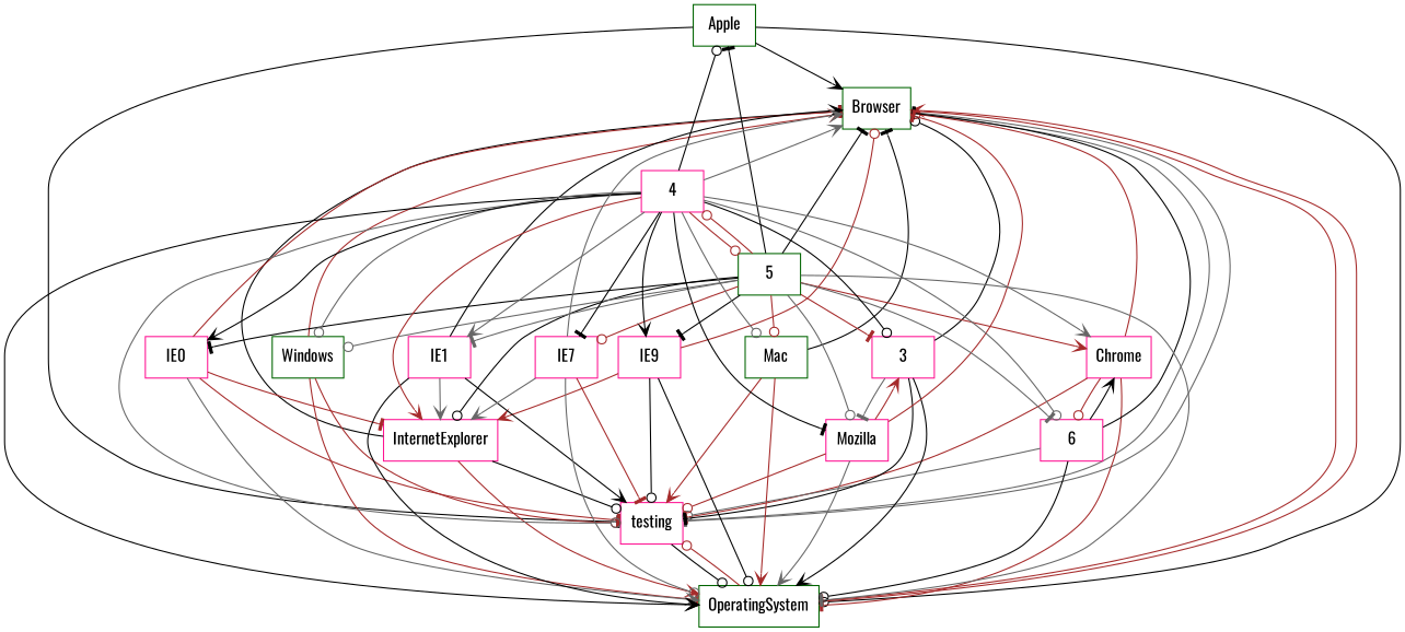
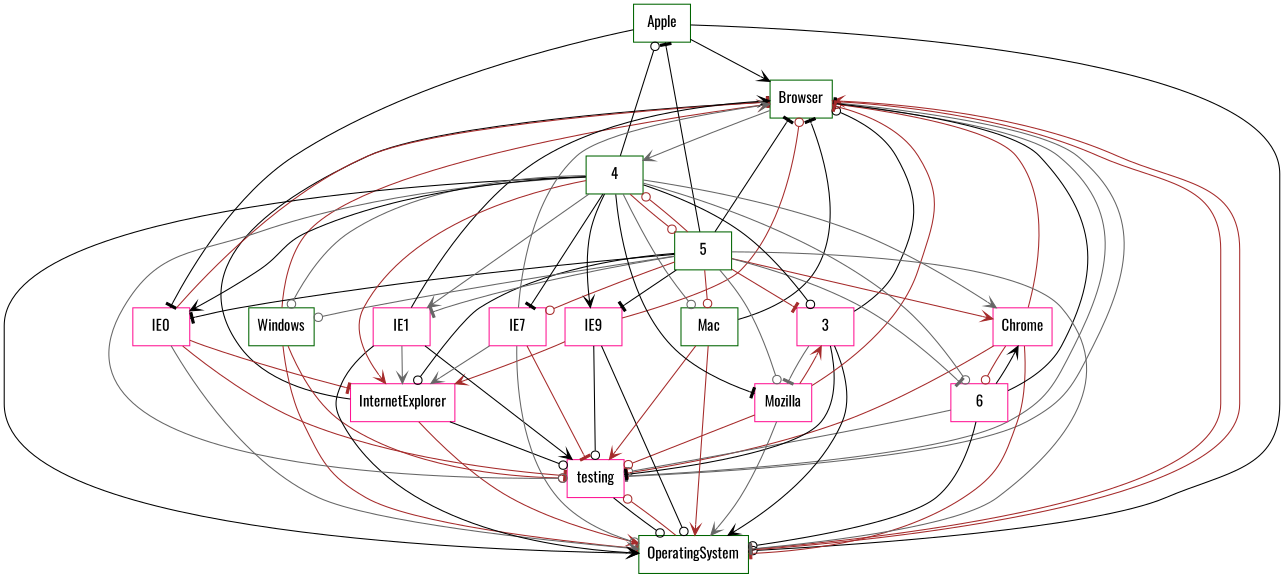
  digraph {
    fontname=Oswald
    rankdir=TB
    node [color=deeppink fontname=Oswald shape=box]
    edge [arrowhead=odot color=black fontname=Oswald]
    n1 [color=darkgreen label=Apple]
    n2 [color=darkgreen label=Browser]
    n3 [label=testing]
    n4 [color=darkgreen label=OperatingSystem]
    n5 [label=InternetExplorer]
    n6 [label=Chrome]
    n7 [label=6]
    n8 [color=darkgreen label=Windows]
    n9 [label=IE0]
    n10 [label=3]
    n11 [label=Mozilla]
    n12 [label=IE9]
    n13 [color=darkgreen label=Mac]
    n14 [color=darkgreen label=5]
    n15 [label=IE1]
-   n16 [label=4]
+   n16 [color=darkgreen label=4]
    n17 [label=IE7]
    n1 -> n2 [arrowhead=vee]
-   n1 -> n3 [arrowhead=tee]
+   n1 -> n9 [arrowhead=tee]
    n1 -> n4
    n2 -> n3 [arrowhead=tee color=gray40]
    n2 -> n4 [arrowhead=tee color=brown]
    n3 -> n2 [arrowhead=tee color=gray40]
    n3 -> n4
    n4 -> n2 [arrowhead=vee color=brown]
    n4 -> n3 [color=brown]
    n5 -> n2 [arrowhead=tee]
    n5 -> n3
    n5 -> n4 [arrowhead=vee color=brown]
    n6 -> n2 [color=brown]
    n6 -> n3 [arrowhead=tee color=brown]
    n6 -> n4 [arrowhead=tee color=brown]
    n6 -> n7 [color=brown]
    n7 -> n2 [arrowhead=tee]
    n7 -> n3 [color=gray40]
    n7 -> n4
    n7 -> n6 [arrowhead=vee]
    n8 -> n2 [arrowhead=vee color=brown]
    n8 -> n3 [color=brown]
    n8 -> n4 [arrowhead=tee color=brown]
    n9 -> n2 [arrowhead=tee color=brown]
    n9 -> n3 [arrowhead=tee color=brown]
    n9 -> n4 [arrowhead=vee color=gray40]
    n9 -> n5 [arrowhead=tee color=brown]
    n10 -> n2
    n10 -> n3 [arrowhead=tee]
    n10 -> n4 [arrowhead=vee]
    n10 -> n11 [arrowhead=tee color=gray40]
    n11 -> n2 [arrowhead=tee color=brown]
    n11 -> n3 [color=brown]
    n11 -> n4 [arrowhead=vee color=gray40]
    n11 -> n10 [arrowhead=vee color=brown]
    n12 -> n2 [color=brown]
    n12 -> n3
    n12 -> n4
    n12 -> n5 [arrowhead=vee color=brown]
    n13 -> n2 [arrowhead=tee]
    n13 -> n3 [arrowhead=vee color=brown]
    n13 -> n4 [arrowhead=vee color=brown]
    n14 -> n1 [arrowhead=tee]
    n14 -> n2 [arrowhead=tee]
    n14 -> n4 [arrowhead=tee color=gray40]
    n14 -> n5
    n14 -> n6 [arrowhead=vee color=brown]
    n14 -> n7 [arrowhead=tee color=gray40]
    n14 -> n8 [color=gray40]
    n14 -> n9 [arrowhead=tee]
    n14 -> n10 [arrowhead=tee color=brown]
    n14 -> n11 [color=gray40]
    n14 -> n12 [arrowhead=tee]
    n14 -> n13 [color=brown]
    n14 -> n15 [arrowhead=tee color=gray40]
    n14 -> n16 [color=brown]
    n14 -> n17 [color=brown]
    n15 -> n2 [arrowhead=vee]
    n15 -> n3 [arrowhead=vee]
    n15 -> n4 [arrowhead=vee]
    n15 -> n5 [arrowhead=vee color=gray40]
    n16 -> n1
-   n16 -> n2 [arrowhead=vee color=gray40]
+   n2 -> n16 [arrowhead=vee color=gray40]
    n16 -> n3 [color=gray40]
    n16 -> n4 [arrowhead=vee]
    n16 -> n5 [arrowhead=vee color=brown]
    n16 -> n6 [arrowhead=vee color=gray40]
    n16 -> n7 [color=gray40]
    n16 -> n8 [color=gray40]
    n16 -> n9 [arrowhead=vee]
    n16 -> n10
    n16 -> n11 [arrowhead=tee]
    n16 -> n12 [arrowhead=vee]
    n16 -> n13 [color=gray40]
    n16 -> n14 [color=brown]
    n16 -> n15 [arrowhead=vee color=gray40]
    n16 -> n17 [arrowhead=tee]
    n17 -> n2 [arrowhead=vee color=gray40]
    n17 -> n3 [arrowhead=tee color=brown]
    n17 -> n4 [color=gray40]
    n17 -> n5 [arrowhead=vee color=gray40]
  }
